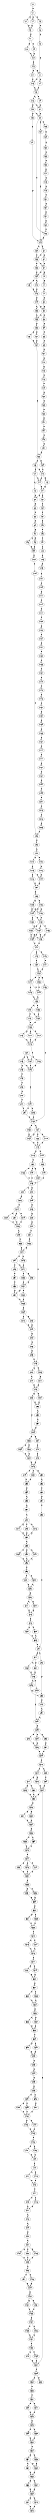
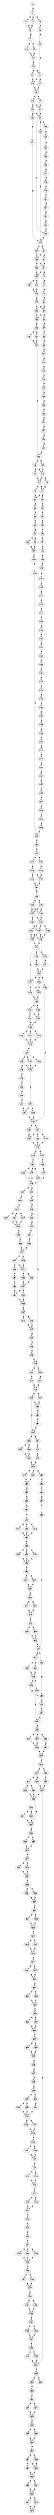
  strict digraph {
    S0
    S1
    S2
    S3
    S4
    S5
    S6
    S7
    S8
    S9
    S10
    S11
    S12
    S13
    S14
    S15
    S16
    S17
    S18
    S19
    S20
    S21
    S22
    S23
    S24
    S25
    S26
    S27
    S28
    S29
    S30
    S31
    S32
    S33
    S34
    S35
    S36
    S37
    S38
    S39
    S40
    S41
    S42
    S43
    S44
    S45
    S46
    S47
    S48
    S49
    S50
    S51
    S52
    S53
    S54
    S55
    S56
    S57
    S58
    S59
    S60
    S61
    S62
    S63
    S64
    S65
    S66
    S67
    S68
    S69
    S70
    S71
    S72
    S73
    S74
    S75
    S76
    S77
    S78
    S79
    S80
    S81
    S82
    S83
    S84
    S85
    S86
    S87
    S88
    S89
    S90
    S91
    S92
    S93
    S94
    S95
    S96
    S97
    S98
    S99
    S100
    S101
    S102
    S103
    S104
    S105
    S106
    n108 [label=S707]
    S108
    S109
    S110
    S111
    S112
    S113
    S114
    S115
    S116
    S117
    S118
    S119
    S120
    S121
    S122
    S123
    S124
    S125
    S126
    S127
    S128
    S129
    S130
    S131
    S132
    S133
    S134
    S135
    S136
    S137
    S138
    S139
    S140
    S141
    S142
    S143
    S144
    S145
    S146
    S147
    S148
    S149
    S150
    S151
    S152
    S153
    S154
    S155
    S156
    S157
    S158
    S159
    S160
    S161
    S162
    S163
    S164
    S165
    S166
    S167
    S168
    S169
    S170
    S171
    S172
    S173
    S174
    S175
    S176
    S177
    S178
    S179
    S180
    S181
    S182
    S183
    S184
    S185
    S186
    S187
    S188
    S189
    S190
    S191
    S192
    S193
    S194
    S195
    S196
    S197
    S198
    S199
    S200
    S201
    S202
    S203
    S204
    S205
    S206
    S207
    S208
    S209
    S210
    S211
    S212
    S213
    S214
    S215
    S216
    S217
    S218
    S219
    S220
    S221
    S222
    S223
    S224
    S225
    S226
    S227
    S228
    S229
    S230
    S231
    S232
    S233
    S234
    S235
    S236
    S237
    S238
    S239
    S240
    S241
    n243 [label=S842]
    S243
    S244
    S245
    S246
    S247
    S248
    S249
    S250
    S251
    S252
    S253
    S254
    S255
    S256
    S257
    S258
    S259
    S260
    S261
    S262
    S263
    S264
    S265
    S267
    S268
    S269
    S270
    S271
    S272
    S273
    S274
    S275
    S276
    S277
    S278
    S279
    S280
    S281
    S282
    S283
    S284
    S285
    S286
    S287
    S288
    S289
    S290
    S291
    S292
    S293
    S294
    S295
    S296
    S297
    S298
    S299
    S300
    S301
    S302
    S303
    S304
    S305
    S306
    S307
    S308
    S309
    S310
    S311
    S312
    S313
    S314
    S315
    S316
    S317
    S318
    S319
    S320
    S321
    S322
    S323
    S324
    S325
    S326
    S327
    S328
    S329
    S330
    S331
    S332
    S333
    S334
    S335
    S336
    S337
    S338
    S339
    S340
    S341
    S342
    S343
    S344
    S345
    S346
-   S347
    S348
    S349
    S350
    S351
    S352
    S353
    S354
    S355
    S356
    S357
    S358
    S359
    S360
    S361
    S362
    S363
    S364
    S365
    S366
    S367
    S368
    S369
    S370
    S371
    S372
    S373
    S374
    S375
    S376
    S377
    S378
    S379
    S380
    S381
    S382
    S383
    S384
    S385
    S386
    S387
    S388
    S389
    S390
    S391
    S392
    S393
    S394
    S395
    S396
    S397
    S398
    S399
    S400
    S401
    S402
    S403
    S404
    S405
    S406
    S407
    S408
    S409
    S410
    S411
    S412
    S413
    S414
    S415
    S416
    S417
    S418
    S419
    S420
    S421
    S422
    S423
    S424
    S425
    S426
    S427
    S428
    S429
    S430
    S431
    S432
    S433
    S434
    S435
    S436
    S437
    S438
    S439
    S440
    S0 -> S1 [label=T]
    S1 -> S2 [label=A]
    S1 -> S3 [label=G]
    S1 -> S4 [label=C]
    S2 -> S5 [label=A]
    S3 -> S6 [label=C]
    S4 -> S5 [label=A]
    S5 -> S7 [label=A]
    S6 -> S8 [label=G]
    S7 -> S9 [label=G]
    S7 -> S10 [label=A]
    S8 -> S11 [label=A]
    S9 -> S12 [label=G]
    S10 -> S12 [label=G]
    S11 -> S13 [label=T]
    S11 -> S14 [label=C]
    S12 -> S15 [label=A]
    S13 -> S16 [label=G]
    S14 -> S16 [label=G]
    S15 -> S11 [label=A]
    S15 -> S17 [label=G]
    S16 -> S18 [label=G]
    S16 -> S19 [label=T]
    S17 -> S13 [label=T]
    S18 -> S20 [label=A]
    S18 -> S21 [label=C]
    S19 -> S21 [label=C]
    S20 -> S22 [label=G]
    S20 -> S23 [label=A]
    S21 -> S22 [label=G]
    S22 -> S24 [label=A]
    S22 -> S25 [label=T]
    S22 -> S26 [label=T]
    S23 -> S27 [label=G]
    S24 -> S28 [label=A]
    S25 -> S29 [label=A]
    S26 -> S28 [label=A]
    S27 -> S28 [label=A]
    S28 -> S30 [label=C]
    S28 -> S31 [label=A]
    S29 -> S32 [label=G]
    S30 -> S33 [label=T]
    S31 -> S33 [label=T]
    S31 -> S34 [label=C]
    S32 -> S35 [label=C]
    S33 -> S36 [label=T]
    S33 -> S37 [label=C]
    S34 -> S37 [label=C]
    S35 -> S38 [label=C]
    S36 -> S39 [label=T]
    S37 -> S39 [label=T]
    S37 -> S40 [label=A]
    S38 -> S41 [label=A]
    S39 -> S42 [label=G]
    S39 -> S43 [label=C]
    S40 -> S44 [label=A]
    S41 -> S45 [label=G]
    S42 -> S46 [label=A]
    S43 -> S46 [label=A]
    S44 -> S47 [label=C]
    S45 -> S48 [label=G]
    S46 -> S49 [label=A]
    S47 -> S50 [label=G]
    S48 -> S51 [label=C]
    S49 -> S52 [label=A]
    S49 -> S53 [label=G]
    S50 -> S52 [label=A]
    S51 -> S54 [label=G]
    S52 -> S55 [label=C]
    S52 -> S56 [label=C]
    S53 -> S55 [label=C]
    S54 -> S57 [label=A]
    S55 -> S58 [label=A]
    S56 -> S59 [label=G]
    S57 -> S60 [label=A]
    S58 -> S61 [label=A]
    S58 -> S62 [label=G]
    S59 -> S63 [label=T]
    S60 -> S26 [label=T]
    S61 -> S64 [label=A]
    S62 -> S64 [label=A]
    S63 -> S65 [label=C]
    S64 -> S66 [label=A]
    S65 -> S67 [label=G]
    S66 -> S68 [label=G]
    S66 -> S69 [label=A]
    S67 -> S70 [label=G]
    S68 -> S71 [label=A]
    S68 -> S72 [label=C]
    S69 -> S72 [label=C]
    S70 -> S73 [label=A]
    S71 -> S74 [label=G]
    S72 -> S74 [label=G]
    S72 -> S75 [label=A]
    S73 -> S76 [label=C]
    S74 -> S77 [label=A]
-   S71 -> S78 [label=G]
+   S74 -> S78 [label=G]
    S75 -> S77 [label=A]
    S76 -> S79 [label=T]
    S77 -> S80 [label=G]
    S77 -> S81 [label=A]
    S78 -> S80 [label=G]
    S79 -> S82 [label=G]
    S80 -> S83 [label=A]
    S81 -> S84 [label=C]
    S82 -> S85 [label=G]
    S83 -> S86 [label=T]
    S84 -> S87 [label=T]
    S85 -> S88 [label=T]
    S86 -> S89 [label=G]
    S87 -> S90 [label=A]
    S88 -> S91 [label=A]
    S89 -> S92 [label=A]
    S90 -> S93 [label=T]
    S91 -> S94 [label=T]
    S92 -> S95 [label=A]
    S92 -> S96 [label=G]
    S93 -> S97 [label=T]
    S94 -> S98 [label=C]
    S95 -> S99 [label=A]
    S96 -> S99 [label=A]
    S97 -> S100 [label=G]
    S98 -> S101 [label=G]
    S99 -> S102 [label=A]
    S100 -> S103 [label=G]
    S101 -> S66 [label=A]
    S102 -> S104 [label=C]
    S103 -> S105 [label=A]
    S104 -> S106 [label=T]
    S105 -> n108 [label=G]
    S106 -> S108 [label=A]
    n108 -> S109 [label=C]
    S108 -> S110 [label=C]
    S109 -> S111 [label=A]
    S110 -> S112 [label=C]
    S110 -> S113 [label=T]
    S111 -> S114 [label=G]
    S112 -> S115 [label=G]
    S113 -> S116 [label=C]
    S114 -> S117 [label=G]
    S115 -> S118 [label=A]
    S115 -> S119 [label=G]
    S116 -> S119 [label=G]
    S117 -> S120 [label=T]
    S118 -> S121 [label=A]
    S119 -> S121 [label=A]
    S120 -> S122 [label=A]
-   S121 -> S123 [label=A]
+   S123 -> S121 [label=A]
    S122 -> S124 [label=C]
    S123 -> S125 [label=A]
    S123 -> S126 [label=G]
    S124 -> S127 [label=A]
    S125 -> S128 [label=G]
    S125 -> S129 [label=A]
    S126 -> S128 [label=G]
    S126 -> S129 [label=A]
    S127 -> S130 [label=T]
    S128 -> S131 [label=T]
    S129 -> S131 [label=T]
    S129 -> S132 [label=A]
    S130 -> S133 [label=T]
    S131 -> S134 [label=G]
    S131 -> S135 [label=C]
    S131 -> S136 [label=T]
    S132 -> S134 [label=G]
    S133 -> S137 [label=C]
    S134 -> S138 [label=A]
    S134 -> S139 [label=C]
    S135 -> S138 [label=A]
    S135 -> S139 [label=C]
    S136 -> S138 [label=A]
    S137 -> S140 [label=C]
    S138 -> S141 [label=T]
    S139 -> S141 [label=T]
    S140 -> S142 [label=T]
    S141 -> S143 [label=G]
    S141 -> S144 [label=T]
    S141 -> S145 [label=A]
    S142 -> S146 [label=G]
    S143 -> S147 [label=T]
    S144 -> S148 [label=C]
    S144 -> S149 [label=T]
    S145 -> S150 [label=C]
    S146 -> S151 [label=G]
    S147 -> S152 [label=G]
    S148 -> S153 [label=G]
    S149 -> S153 [label=G]
    S150 -> S152 [label=G]
    S151 -> S154 [label=A]
    S152 -> S144 [label=T]
    S152 -> S155 [label=C]
    S152 -> S156 [label=A]
    S153 -> S157 [label=C]
    S153 -> S158 [label=T]
    S154 -> S159 [label=A]
    S155 -> S149 [label=T]
    S156 -> S160 [label=C]
    S157 -> S161 [label=T]
    S157 -> S162 [label=C]
    S158 -> S162 [label=C]
    S159 -> S163 [label=G]
    S160 -> S164 [label=G]
    S160 -> S165 [label=T]
    S161 -> S166 [label=T]
    S162 -> S166 [label=T]
    S163 -> S167 [label=G]
    S164 -> S168 [label=T]
    S164 -> S169 [label=A]
    S164 -> S170 [label=C]
    S165 -> S169 [label=A]
    S166 -> S171 [label=G]
    S166 -> S172 [label=T]
    S166 -> S173 [label=A]
    S167 -> S174 [label=G]
    S168 -> S175 [label=T]
    S169 -> S175 [label=T]
    S170 -> S175 [label=T]
    S171 -> S176 [label=G]
    S172 -> S176 [label=G]
    S173 -> S176 [label=G]
    S174 -> S177 [label=G]
    S175 -> S178 [label=A]
    S175 -> S179 [label=T]
-   S176 -> S184 [label=T]
+   S176 -> S180 [label=T]
    S177 -> S181 [label=A]
    S178 -> S182 [label=C]
    S179 -> S183 [label=T]
    S180 -> S184 [label=G]
    S180 -> S185 [label=C]
    S180 -> S186 [label=T]
    S181 -> S187 [label=G]
    S182 -> S188 [label=T]
    S182 -> S189 [label=G]
    S182 -> S190 [label=C]
    S183 -> S191 [label=A]
    S184 -> S192 [label=C]
    S185 -> S192 [label=C]
    S185 -> S193 [label=G]
    S186 -> S192 [label=C]
    S187 -> S194 [label=A]
    S188 -> S195 [label=T]
    S189 -> S196 [label=T]
    S190 -> S195 [label=T]
    S191 -> S195 [label=T]
    S192 -> S197 [label=A]
    S193 -> S198 [label=T]
    S194 -> S199 [label=C]
    S195 -> S200 [label=G]
    S195 -> S201 [label=A]
    S196 -> S202 [label=G]
    S196 -> S203 [label=T]
    S197 -> S204 [label=T]
    S197 -> S205 [label=C]
    S198 -> S206 [label=T]
    S199 -> S207 [label=T]
    S200 -> S208 [label=A]
    S201 -> S209 [label=C]
    S202 -> S210 [label=C]
    S203 -> S211 [label=A]
    S204 -> S160 [label=C]
    S205 -> S160 [label=C]
    S206 -> S212 [label=C]
    S207 -> S213 [label=C]
    S208 -> S214 [label=C]
    S209 -> S215 [label=A]
    S210 -> S216 [label=A]
    S211 -> S216 [label=A]
    S212 -> S217 [label=T]
    S213 -> S218 [label=G]
    S214 -> S219 [label=T]
    S214 -> S220 [label=C]
    S214 -> S221 [label=G]
    S215 -> S222 [label=A]
    S216 -> S223 [label=A]
    S216 -> S224 [label=G]
    S217 -> S204 [label=T]
    S218 -> S225 [label=A]
    S219 -> S226 [label=T]
    S220 -> S226 [label=T]
    S221 -> S226 [label=T]
    S222 -> S227 [label=A]
    S223 -> S228 [label=A]
    S223 -> S229 [label=A]
    S224 -> S228 [label=A]
    S225 -> S106 [label=T]
    S226 -> S230 [label=C]
    S227 -> S231 [label=T]
    S228 -> S232 [label=G]
    S229 -> S233 [label=C]
    S229 -> S234 [label=A]
    S230 -> S235 [label=C]
    S231 -> S236 [label=A]
    S232 -> S237 [label=C]
    S233 -> S238 [label=A]
    S233 -> S239 [label=C]
    S234 -> S240 [label=G]
    S235 -> S241 [label=A]
    S236 -> S241 [label=A]
    S237 -> S229 [label=A]
    S238 -> n243 [label=G]
    S239 -> n243 [label=G]
    S240 -> S243 [label=A]
    S241 -> S244 [label=T]
    S241 -> S245 [label=C]
    n243 -> S246 [label=A]
    S243 -> S246 [label=A]
    S244 -> S247 [label=G]
    S244 -> S248 [label=T]
    S245 -> S247 [label=G]
    S246 -> S249 [label=T]
    S246 -> S250 [label=A]
    S246 -> S251 [label=C]
    S247 -> S252 [label=A]
    S247 -> S253 [label=C]
    S248 -> S254 [label=T]
    S249 -> S255 [label=C]
    S250 -> S256 [label=G]
    S251 -> S255 [label=C]
    S252 -> S257 [label=G]
    S253 -> S257 [label=G]
    S254 -> S258 [label=T]
    S255 -> S259 [label=A]
    S256 -> S260 [label=T]
    S257 -> S261 [label=A]
    S257 -> S262 [label=T]
    S258 -> S261 [label=A]
    S259 -> S263 [label=G]
    S260 -> S264 [label=A]
    S261 -> S265 [label=C]
    S262 -> S265 [label=C]
    S263 -> S267 [label=G]
    S264 -> S268 [label=T]
    S265 -> S269 [label=A]
    S267 -> S270 [label=C]
    S268 -> S271 [label=T]
    S269 -> S272 [label=G]
    S269 -> S273 [label=A]
    S270 -> S274 [label=A]
    S270 -> S275 [label=T]
    S270 -> S276 [label=C]
    S271 -> S277 [label=A]
    S271 -> S278 [label=G]
    S272 -> S279 [label=A]
    S273 -> S279 [label=A]
    S274 -> S280 [label=A]
    S275 -> S280 [label=A]
    S276 -> S280 [label=A]
    S277 -> S281 [label=A]
    S277 -> S282 [label=C]
    S278 -> S283 [label=A]
    S279 -> S284 [label=A]
    S280 -> S285 [label=C]
    S281 -> S286 [label=A]
    S282 -> S286 [label=A]
    S283 -> S287 [label=A]
    S284 -> S288 [label=G]
    S285 -> S289 [label=T]
    S285 -> S290 [label=A]
    S285 -> S291 [label=G]
    S286 -> S292 [label=T]
    S286 -> S293 [label=C]
    S287 -> S294 [label=C]
    S288 -> S295 [label=A]
    S289 -> S296 [label=G]
    S290 -> S296 [label=G]
    S291 -> S296 [label=G]
    S292 -> S297 [label=G]
    S293 -> S283 [label=A]
    S294 -> S297 [label=G]
    S295 -> S196 [label=T]
    S296 -> S298 [label=T]
    S297 -> S299 [label=A]
    S298 -> S300 [label=G]
    S298 -> S301 [label=T]
    S299 -> S302 [label=T]
    S299 -> S303 [label=G]
    S299 -> S304 [label=C]
    S300 -> S305 [label=G]
    S301 -> S305 [label=G]
    S302 -> S306 [label=C]
    S303 -> S307 [label=A]
    S304 -> S306 [label=C]
    S305 -> S308 [label=A]
    S306 -> S309 [label=T]
    S307 -> S309 [label=T]
    S308 -> S310 [label=A]
    S308 -> S311 [label=G]
    S309 -> S312 [label=G]
    S310 -> S313 [label=A]
    S311 -> S313 [label=A]
    S312 -> S314 [label=C]
    S312 -> S315 [label=G]
    S313 -> S316 [label=A]
    S314 -> S317 [label=G]
    S314 -> S318 [label=A]
    S315 -> S319 [label=T]
    S316 -> S320 [label=T]
    S316 -> S321 [label=C]
    S317 -> S322 [label=C]
    S317 -> S323 [label=A]
    S318 -> S324 [label=G]
    S319 -> S324 [label=G]
    S320 -> S325 [label=C]
    S321 -> S325 [label=C]
    S322 -> S326 [label=C]
    S323 -> S326 [label=C]
    S324 -> S326 [label=C]
    S324 -> S327 [label=A]
    S325 -> S271 [label=T]
-   S326 -> S328 [label=A]
+   S326 -> S334 [label=A]
    S327 -> S329 [label=T]
    S328 -> S330 [label=A]
    S328 -> S331 [label=G]
    S329 -> S332 [label=G]
    S329 -> S333 [label=A]
    S330 -> S334 [label=G]
    S331 -> S334 [label=G]
    S332 -> S335 [label=T]
    S334 -> S336 [label=A]
    S335 -> S337 [label=T]
    S336 -> S338 [label=T]
    S336 -> S339 [label=C]
    S337 -> S340 [label=T]
    S337 -> S341 [label=C]
    S338 -> S342 [label=C]
    S339 -> S342 [label=C]
    S340 -> S343 [label=T]
    S341 -> S343 [label=T]
    S342 -> S344 [label=T]
    S343 -> S345 [label=A]
    S344 -> S346 [label=G]
-   S344 -> S347 [label=T]
    S344 -> S348 [label=C]
    S345 -> S349 [label=T]
    S345 -> S350 [label=C]
    S346 -> S351 [label=T]
-   S347 -> S351 [label=T]
    S348 -> S351 [label=T]
    S349 -> S352 [label=C]
    S350 -> S352 [label=C]
    S351 -> S353 [label=C]
    S352 -> S354 [label=C]
    S353 -> S355 [label=A]
    S353 -> S356 [label=C]
    S354 -> S357 [label=A]
    S354 -> S358 [label=G]
    S355 -> S359 [label=A]
    S356 -> S359 [label=A]
    S357 -> S360 [label=A]
    S357 -> S361 [label=C]
    S358 -> S360 [label=A]
    S359 -> S362 [label=A]
    S360 -> S363 [label=G]
    S361 -> S363 [label=G]
    S362 -> S364 [label=A]
    S362 -> S365 [label=G]
    S363 -> S366 [label=A]
    S363 -> S367 [label=G]
    S364 -> S368 [label=T]
    S365 -> S368 [label=T]
    S366 -> S369 [label=A]
    S367 -> S369 [label=A]
    S368 -> S370 [label=T]
    S369 -> S371 [label=A]
    S369 -> S372 [label=G]
    S370 -> S373 [label=C]
    S370 -> S374 [label=T]
    S371 -> S375 [label=C]
    S372 -> S375 [label=C]
    S373 -> S376 [label=C]
    S374 -> S376 [label=C]
    S376 -> S377 [label=G]
    S377 -> S378 [label=A]
    S377 -> S379 [label=C]
    S378 -> S380 [label=A]
    S379 -> S380 [label=A]
    S380 -> S381 [label=A]
    S381 -> S382 [label=T]
    S381 -> S383 [label=C]
    S382 -> S384 [label=G]
    S383 -> S384 [label=G]
    S384 -> S385 [label=A]
    S385 -> S386 [label=G]
    S385 -> S387 [label=A]
    S386 -> S388 [label=A]
    S387 -> S388 [label=A]
    S388 -> S389 [label=T]
    S389 -> S390 [label=A]
    S389 -> S391 [label=G]
    S390 -> S392 [label=A]
    S391 -> S392 [label=A]
    S392 -> S393 [label=G]
    S393 -> S394 [label=G]
    S394 -> S395 [label=G]
    S395 -> S396 [label=A]
    S396 -> S397 [label=T]
    S396 -> S398 [label=C]
    S397 -> S399 [label=T]
    S397 -> S400 [label=C]
    S398 -> S401 [label=A]
    S399 -> S402 [label=T]
    S400 -> S402 [label=T]
    S401 -> S402 [label=T]
    S402 -> S403 [label=A]
    S402 -> S404 [label=G]
    S403 -> S405 [label=C]
    S404 -> S405 [label=C]
    S405 -> S406 [label=T]
    S406 -> S407 [label=T]
    S406 -> S408 [label=G]
    S407 -> S409 [label=G]
    S408 -> S409 [label=G]
    S409 -> S410 [label=G]
    S410 -> S411 [label=C]
    S410 -> S412 [label=G]
    S411 -> S413 [label=T]
    S412 -> S413 [label=T]
    S413 -> S414 [label=T]
    S414 -> S415 [label=T]
    S414 -> S416 [label=C]
    S415 -> S417 [label=C]
    S416 -> S417 [label=C]
    S417 -> S418 [label=G]
    S418 -> S419 [label=G]
    S419 -> S420 [label=A]
    S420 -> S421 [label=C]
    S421 -> S422 [label=T]
    S421 -> S423 [label=A]
    S421 -> S424 [label=C]
    S422 -> S425 [label=T]
    S423 -> S425 [label=T]
    S424 -> S425 [label=T]
    S425 -> S426 [label=C]
    S426 -> S427 [label=T]
    S426 -> S428 [label=C]
    S427 -> S429 [label=A]
    S428 -> S429 [label=A]
    S429 -> S430 [label=A]
    S430 -> S431 [label=A]
    S430 -> S432 [label=G]
    S431 -> S433 [label=T]
    S432 -> S433 [label=T]
    S433 -> S434 [label=A]
    S434 -> S435 [label=T]
    S434 -> S436 [label=C]
    S435 -> S437 [label=G]
    S436 -> S437 [label=G]
    S437 -> S438 [label=C]
    S438 -> S439 [label=T]
    S438 -> S440 [label=C]
    S439 -> S327 [label=A]
    S440 -> S327 [label=A]
  }
